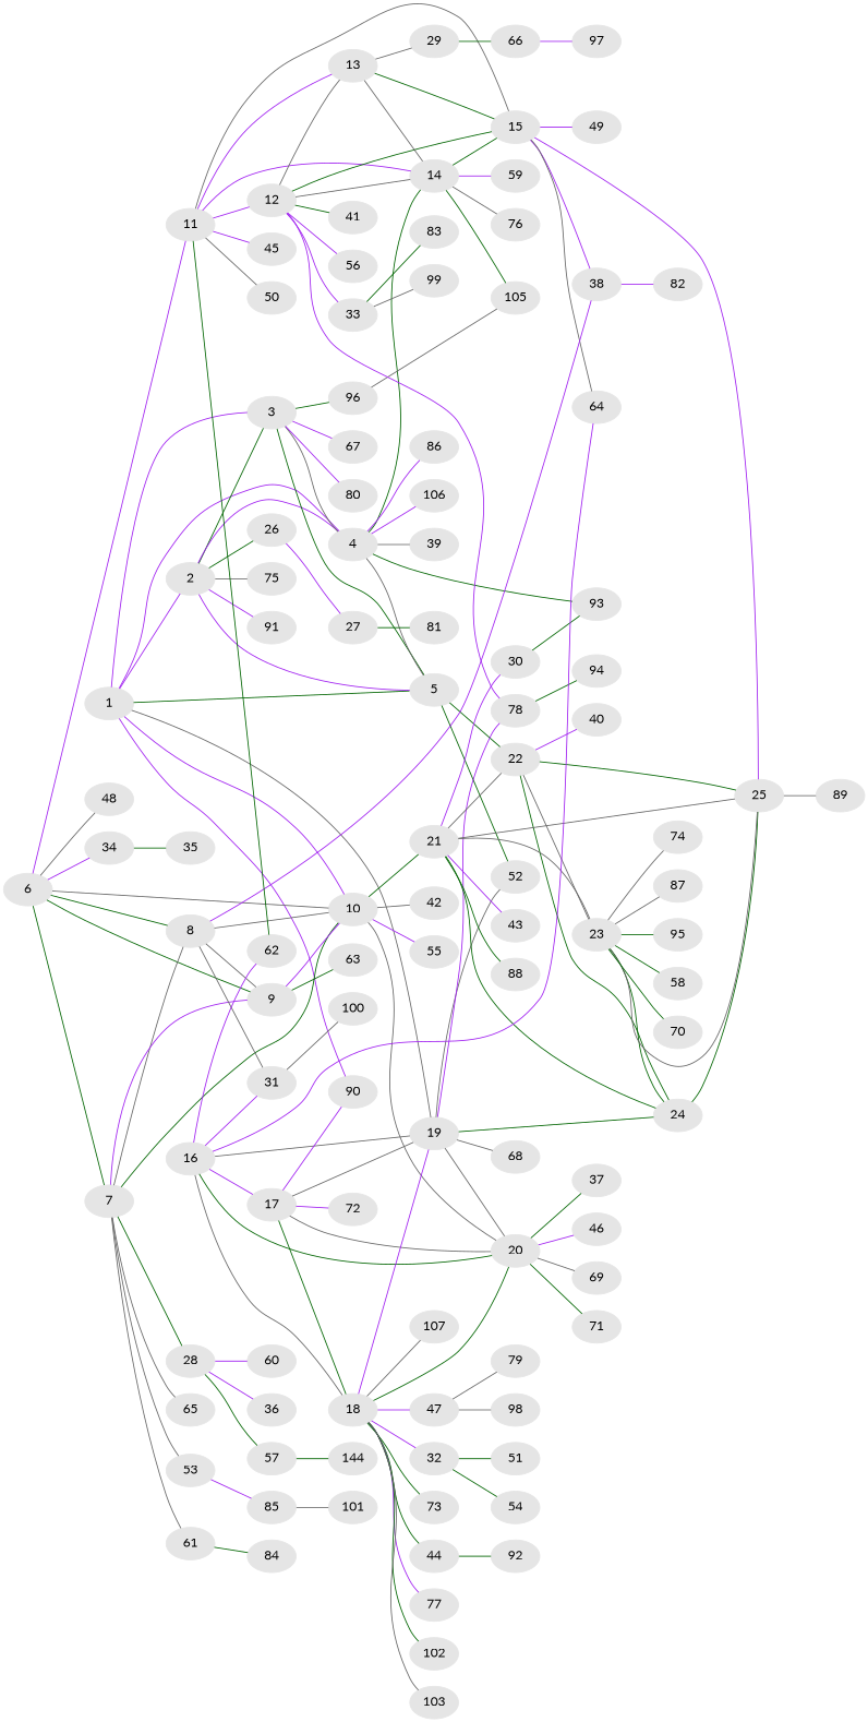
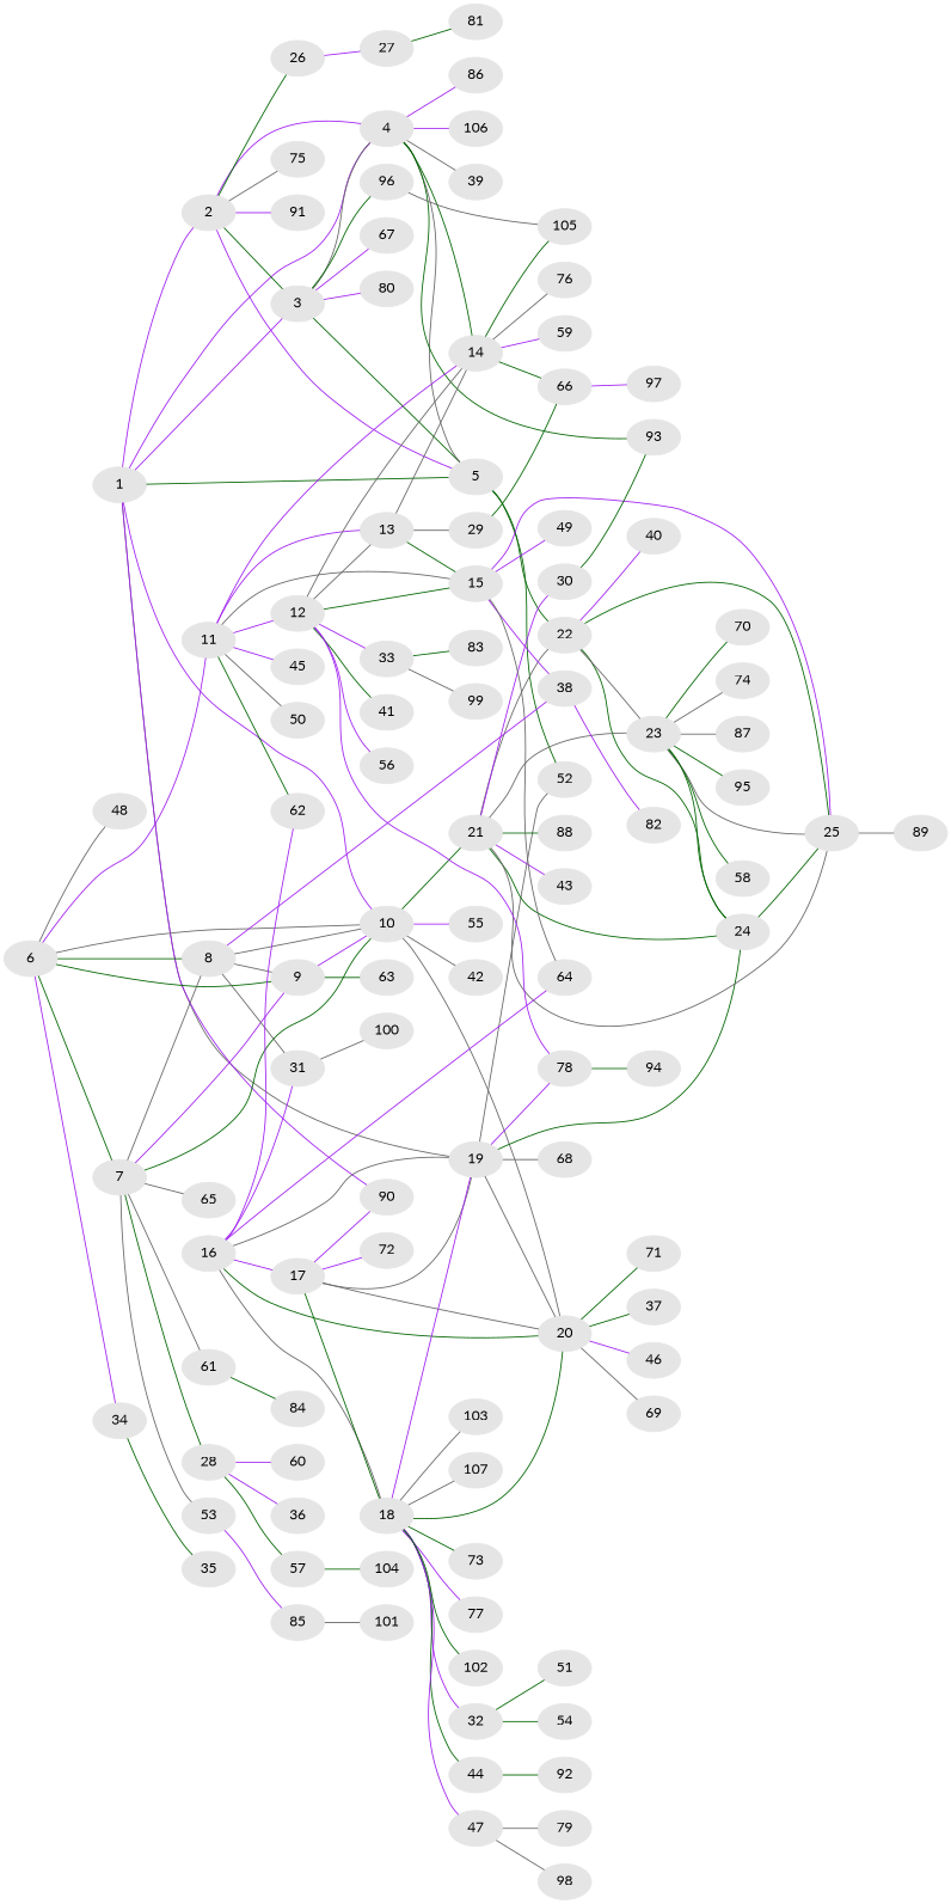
  graph {
    fontname=Lato
    rankdir=LR
    node [color=gray90 fontname=Lato style=filled]
    edge [color=darkgreen fontname=Lato]
    1
    2
    3
    4
    5
    10
    19
    90
    26
    75
    91
    67
    80
    96
    14
    39
    86
    93
    106
    22
    52
    20
    21
    42
    55
    78
    24
    68
    27
    105
    15
    59
    76
    25
    23
    40
    6
    7
    8
    9
    11
    34
    48
    28
    53
    61
    65
    31
    38
    63
    12
    13
    45
    50
    62
    35
    36
    57
    60
    85
    84
    100
    82
    37
    46
    69
    71
    30
    43
    88
    33
    41
    56
    29
    49
    64
    16
    17
    18
    83
    99
    94
    66
    89
    72
    32
    44
    47
    73
    77
    102
    103
    107
    51
    54
    92
    79
    98
    58
    70
    74
    87
    95
    81
-   104 [label=144]
+   104
    97
    101
    1 -- 2 [color=purple]
    1 -- 3 [color=purple]
    1 -- 4 [color=purple]
    1 -- 5
    1 -- 10 [color=purple]
    1 -- 19 [color=gray40]
    1 -- 90 [color=purple]
    2 -- 3
    2 -- 4 [color=purple]
    2 -- 5 [color=purple]
    2 -- 26
    2 -- 75 [color=gray40]
    2 -- 91 [color=purple]
    3 -- 4 [color=gray40]
    3 -- 5
    3 -- 67 [color=purple]
    3 -- 80 [color=purple]
    3 -- 96
    4 -- 5 [color=gray40]
    4 -- 14
    4 -- 39 [color=gray40]
    4 -- 86 [color=purple]
    4 -- 93
    4 -- 106 [color=purple]
    5 -- 22
    5 -- 52
    10 -- 20 [color=gray40]
    10 -- 21
    10 -- 42 [color=gray40]
    10 -- 55 [color=purple]
    19 -- 52 [color=gray40]
    19 -- 20 [color=gray40]
    19 -- 78 [color=purple]
    19 -- 24
    19 -- 68 [color=gray40]
    26 -- 27 [color=purple]
    96 -- 105 [color=gray40]
    14 -- 105
-   14 -- 15
+   14 -- 66
    14 -- 59 [color=purple]
    14 -- 76 [color=gray40]
    22 -- 24
    22 -- 25
    22 -- 23 [color=gray40]
    22 -- 40 [color=purple]
    20 -- 37
    20 -- 46 [color=purple]
    20 -- 69 [color=gray40]
    20 -- 71
    21 -- 22 [color=gray40]
    21 -- 24
    21 -- 25 [color=gray40]
    21 -- 23 [color=gray40]
    21 -- 30 [color=purple]
    21 -- 43 [color=purple]
    21 -- 88
    78 -- 94
    24 -- 25
    27 -- 81
    15 -- 25 [color=purple]
    15 -- 38 [color=purple]
    15 -- 49 [color=purple]
    15 -- 64 [color=gray40]
    25 -- 89 [color=gray40]
    23 -- 24
    23 -- 25 [color=gray40]
    23 -- 58
    23 -- 70
    23 -- 74 [color=gray40]
    23 -- 87 [color=gray40]
    23 -- 95
    6 -- 10 [color=gray40]
    6 -- 7
    6 -- 8
    6 -- 9
    6 -- 11 [color=purple]
    6 -- 34 [color=purple]
    6 -- 48 [color=gray40]
    7 -- 10
    7 -- 8 [color=gray40]
    7 -- 9 [color=purple]
    7 -- 28
    7 -- 53 [color=gray40]
    7 -- 61 [color=gray40]
    7 -- 65 [color=gray40]
    8 -- 10 [color=gray40]
    8 -- 9 [color=gray40]
    8 -- 31 [color=gray40]
    8 -- 38 [color=purple]
    9 -- 10 [color=purple]
    9 -- 63
    11 -- 14 [color=purple]
    11 -- 15 [color=gray40]
    11 -- 12 [color=purple]
    11 -- 13 [color=purple]
    11 -- 45 [color=purple]
    11 -- 50 [color=gray40]
    11 -- 62
    34 -- 35
    28 -- 36 [color=purple]
    28 -- 57
    28 -- 60 [color=purple]
    53 -- 85 [color=purple]
    61 -- 84
    31 -- 100 [color=gray40]
    38 -- 82 [color=purple]
    12 -- 14 [color=gray40]
    12 -- 78 [color=purple]
    12 -- 15
    12 -- 13 [color=gray40]
    12 -- 33 [color=purple]
    12 -- 41
    12 -- 56 [color=purple]
    13 -- 14 [color=gray40]
    13 -- 15
    13 -- 29 [color=gray40]
    57 -- 104
    85 -- 101 [color=gray40]
    30 -- 93
    33 -- 83
    33 -- 99 [color=gray40]
    29 -- 66
    16 -- 19 [color=gray40]
    16 -- 20
    16 -- 31 [color=purple]
    16 -- 62 [color=purple]
    16 -- 64 [color=purple]
    16 -- 17 [color=purple]
    16 -- 18 [color=gray40]
    17 -- 19 [color=gray40]
    17 -- 90 [color=purple]
    17 -- 20 [color=gray40]
    17 -- 18
    17 -- 72 [color=purple]
    18 -- 19 [color=purple]
    18 -- 20
    18 -- 32 [color=purple]
    18 -- 44
    18 -- 47 [color=purple]
    18 -- 73
    18 -- 77 [color=purple]
    18 -- 102
    18 -- 103 [color=gray40]
    18 -- 107 [color=gray40]
    66 -- 97 [color=purple]
    32 -- 51
    32 -- 54
    44 -- 92
    47 -- 79 [color=gray40]
    47 -- 98 [color=gray40]
  }
